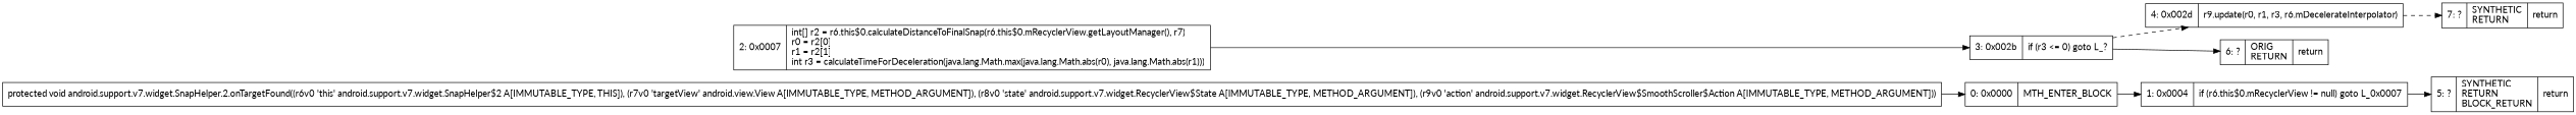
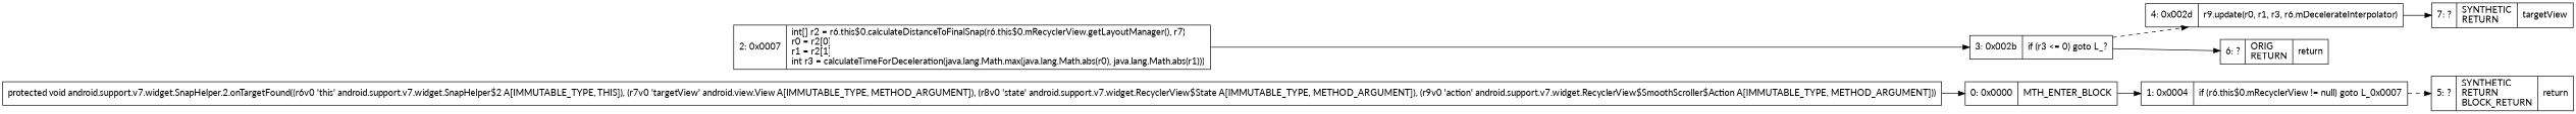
  digraph {
    fontname=Lato
    rankdir=LR
    node [fontname=Lato shape=record]
    edge [fontname=Lato]
    n1 [label="{0\:\ 0x0000|MTH_ENTER_BLOCK\l}"]
    n2 [label="{1\:\ 0x0004|if (r6.this$0.mRecyclerView != null) goto L_0x0007\l}"]
    n3 [label="{5\:\ ?|SYNTHETIC\lRETURN\lBLOCK_RETURN\l|return\l}"]
    n4 [label="{2\:\ 0x0007|int[] r2 = r6.this$0.calculateDistanceToFinalSnap(r6.this$0.mRecyclerView.getLayoutManager(), r7)\lr0 = r2[0]\lr1 = r2[1]\lint r3 = calculateTimeForDeceleration(java.lang.Math.max(java.lang.Math.abs(r0), java.lang.Math.abs(r1)))\l}"]
    n5 [label="{3\:\ 0x002b|if (r3 \<= 0) goto L_?\l}"]
    n6 [label="{4\:\ 0x002d|r9.update(r0, r1, r3, r6.mDecelerateInterpolator)\l}"]
    n7 [label="{6\:\ ?|ORIG\lRETURN\l|return\l}"]
-   n8 [label="{7\:\ ?|SYNTHETIC\lRETURN\l|return\l}"]
+   n8 [label="{7\:\ ?|SYNTHETIC\lRETURN\l|targetView\l}"]
    n9 [label="{protected void android.support.v7.widget.SnapHelper.2.onTargetFound((r6v0 'this' android.support.v7.widget.SnapHelper$2 A[IMMUTABLE_TYPE, THIS]), (r7v0 'targetView' android.view.View A[IMMUTABLE_TYPE, METHOD_ARGUMENT]), (r8v0 'state' android.support.v7.widget.RecyclerView$State A[IMMUTABLE_TYPE, METHOD_ARGUMENT]), (r9v0 'action' android.support.v7.widget.RecyclerView$SmoothScroller$Action A[IMMUTABLE_TYPE, METHOD_ARGUMENT])) }"]
    n1 -> n2
-   n2 -> n3 [style=solid]
+   n2 -> n3 [style=dashed]
    n4 -> n5
    n5 -> n6 [style=dashed]
    n5 -> n7
-   n6 -> n8 [style=dashed]
+   n6 -> n8
    n9 -> n1
  }
